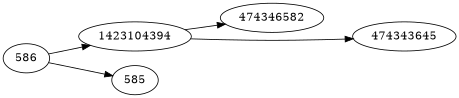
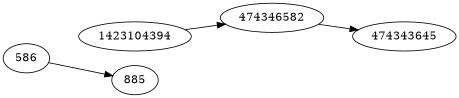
  strict digraph {
    rankdir=LR
    1423104394
    474346582
    474343645
    586
-   585
+   585 [label=885]
    1423104394 -> 474346582
-   1423104394 -> 474343645
-   586 -> 1423104394
+   474346582 -> 474343645
    586 -> 585
  }
